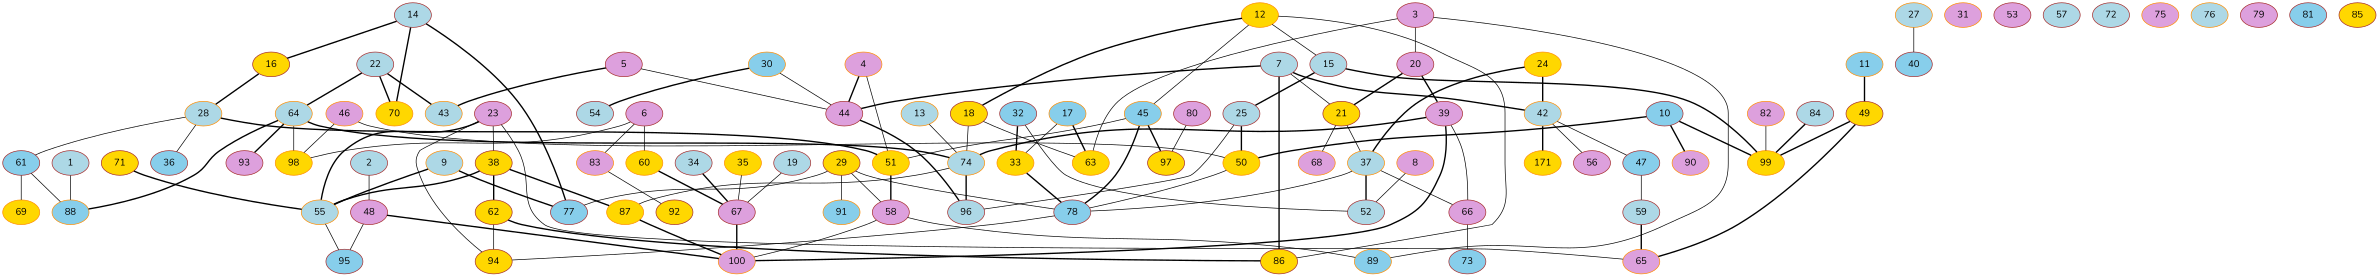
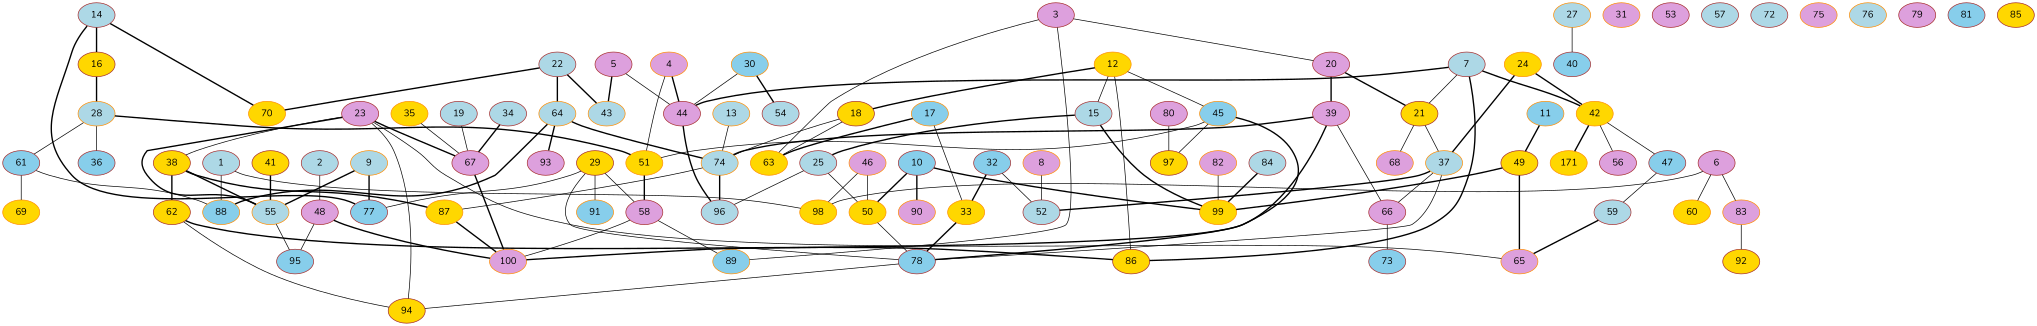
  graph {
    fontname=Nunito
    node [color=brown fillcolor=lightblue fontname=Nunito style=filled]
    edge [fontname=Nunito style=solid]
    1
    88 [color=darkorange fillcolor=skyblue]
    98 [color=darkorange fillcolor=gold]
    2
    48 [fillcolor=plum]
    100 [color=darkorange fillcolor=plum]
    95 [fillcolor=skyblue]
    3 [fillcolor=plum]
    20 [fillcolor=plum]
    63 [color=darkorange fillcolor=gold]
    89 [color=darkorange fillcolor=skyblue]
    21 [fillcolor=gold]
    39 [fillcolor=plum]
    4 [color=darkorange fillcolor=plum]
    44 [fillcolor=plum]
    51 [color=darkorange fillcolor=gold]
    96
    58 [fillcolor=plum]
    5 [fillcolor=plum]
    43 [color=darkorange]
    6 [fillcolor=plum]
    60 [color=darkorange fillcolor=gold]
    83 [color=darkorange fillcolor=plum]
    67 [fillcolor=plum]
    92 [fillcolor=gold]
    7
-   42 [color=darkorange]
+   42 [color=darkorange fillcolor=gold]
    86 [fillcolor=gold]
    37 [color=darkorange]
    68 [color=darkorange fillcolor=plum]
    47 [fillcolor=skyblue]
    56 [fillcolor=plum]
    n33 [color=darkorange fillcolor=gold label=171]
    8 [color=darkorange fillcolor=plum]
    52
    9 [color=darkorange]
    55 [color=darkorange]
    77 [fillcolor=skyblue]
    10 [fillcolor=skyblue]
    50 [color=darkorange fillcolor=gold]
    90 [color=darkorange fillcolor=plum]
    99 [color=darkorange fillcolor=gold]
    78 [fillcolor=skyblue]
    11 [color=darkorange fillcolor=skyblue]
    49 [fillcolor=gold]
    65 [color=darkorange fillcolor=plum]
    12 [color=darkorange fillcolor=gold]
    15
    18 [fillcolor=gold]
    45 [color=darkorange fillcolor=skyblue]
    25
    74 [color=darkorange]
    97 [fillcolor=gold]
    13 [color=darkorange]
    87 [color=darkorange fillcolor=gold]
    14
    16 [fillcolor=gold]
    70 [color=darkorange fillcolor=gold]
    28 [color=darkorange]
    36 [fillcolor=skyblue]
    61 [fillcolor=skyblue]
    17 [color=darkorange fillcolor=skyblue]
    33 [color=darkorange fillcolor=gold]
    19
    66 [fillcolor=plum]
    22
    64 [color=darkorange]
    93 [fillcolor=plum]
    23 [fillcolor=plum]
    38 [fillcolor=gold]
    94 [fillcolor=gold]
    62 [fillcolor=gold]
    24 [color=darkorange fillcolor=gold]
    27 [color=darkorange]
    40 [fillcolor=skyblue]
    69 [color=darkorange fillcolor=gold]
    29 [fillcolor=gold]
    91 [color=darkorange fillcolor=skyblue]
    30 [color=darkorange fillcolor=skyblue]
    54
    31 [color=darkorange fillcolor=plum]
    32 [fillcolor=skyblue]
    34
    35 [color=darkorange fillcolor=gold]
    73 [fillcolor=skyblue]
-   41 [fillcolor=gold label=71]
+   41 [fillcolor=gold]
    59
    46 [color=darkorange fillcolor=plum]
    53 [fillcolor=plum]
    57
    72
    75 [color=darkorange fillcolor=plum]
    76 [color=darkorange]
    79 [fillcolor=plum]
    80 [fillcolor=plum]
    81 [fillcolor=skyblue]
    82 [color=darkorange fillcolor=plum]
    84
    85 [fillcolor=gold]
    1 -- 88
-   64 -- 98
+   1 -- 98
    2 -- 48
    48 -- 100 [style=bold]
    48 -- 95
    3 -- 20
    3 -- 63
    3 -- 89
    20 -- 21 [style=bold]
    20 -- 39 [style=bold]
    21 -- 37
    21 -- 68
    39 -- 100 [style=bold]
    39 -- 74 [style=bold]
    39 -- 66
    4 -- 44 [style=bold]
    4 -- 51
    44 -- 96 [style=bold]
    51 -- 58 [style=bold]
    58 -- 100
    58 -- 89
    5 -- 44
    5 -- 43 [style=bold]
    6 -- 98
    6 -- 60
    6 -- 83
-   60 -- 67 [style=bold]
+   23 -- 67 [style=bold]
    83 -- 92
    67 -- 100 [style=bold]
    7 -- 21
    7 -- 44 [style=bold]
    7 -- 42 [style=bold]
    7 -- 86 [style=bold]
    42 -- 47
    42 -- 56
    42 -- n33 [style=bold]
    37 -- 52 [style=bold]
    37 -- 78
    37 -- 66
    47 -- 59
    8 -- 52
    9 -- 55 [style=bold]
    9 -- 77 [style=bold]
    55 -- 95
    10 -- 50 [style=bold]
    10 -- 90 [style=bold]
    10 -- 99 [style=bold]
    50 -- 78
    78 -- 94
    11 -- 49 [style=bold]
    49 -- 99 [style=bold]
    49 -- 65 [style=bold]
    12 -- 86
    12 -- 15
    12 -- 18 [style=bold]
    12 -- 45
    15 -- 99 [style=bold]
    15 -- 25 [style=bold]
    18 -- 63
    18 -- 74
    45 -- 51
    45 -- 78 [style=bold]
-   45 -- 97 [style=bold]
+   45 -- 97
    25 -- 96
-   25 -- 50 [style=bold]
+   25 -- 50
    74 -- 96 [style=bold]
    74 -- 87
    13 -- 74
    87 -- 100 [style=bold]
    14 -- 77 [style=bold]
    14 -- 16 [style=bold]
    14 -- 70 [style=bold]
    16 -- 28 [style=bold]
    28 -- 51 [style=bold]
    28 -- 36
    28 -- 61
    61 -- 88
    61 -- 69
    17 -- 63 [style=bold]
    17 -- 33
    33 -- 78 [style=bold]
    19 -- 67
    66 -- 73
    22 -- 43 [style=bold]
    22 -- 70 [style=bold]
    22 -- 64 [style=bold]
    64 -- 88 [style=bold]
    64 -- 74 [style=bold]
    64 -- 93 [style=bold]
    23 -- 55 [style=bold]
    23 -- 65
    23 -- 38
    23 -- 94
    38 -- 55 [style=bold]
    38 -- 87 [style=bold]
    38 -- 62 [style=bold]
    62 -- 86 [style=bold]
    62 -- 94
    24 -- 42 [style=bold]
    24 -- 37 [style=bold]
    27 -- 40
    29 -- 58
    29 -- 77
    29 -- 78
    29 -- 91
    30 -- 44
    30 -- 54 [style=bold]
    32 -- 52
    32 -- 33 [style=bold]
    34 -- 67 [style=bold]
    35 -- 67
    41 -- 55 [style=bold]
    59 -- 65 [style=bold]
    46 -- 98
    46 -- 50
    80 -- 97
    82 -- 99
    84 -- 99 [style=bold]
  }
